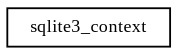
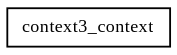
  digraph {
    rankdir=LR
    fontname="Liberation Serif"
-   n1 [color=black fillcolor=white fontname="Liberation Serif" fontsize=10 height=0.2 label=sqlite3_context shape=record style=filled width=0.4]
+   n1 [color=black fillcolor=white fontname="Liberation Serif" fontsize=10 height=0.2 label=context3_context shape=record style=filled width=0.4]
  }
